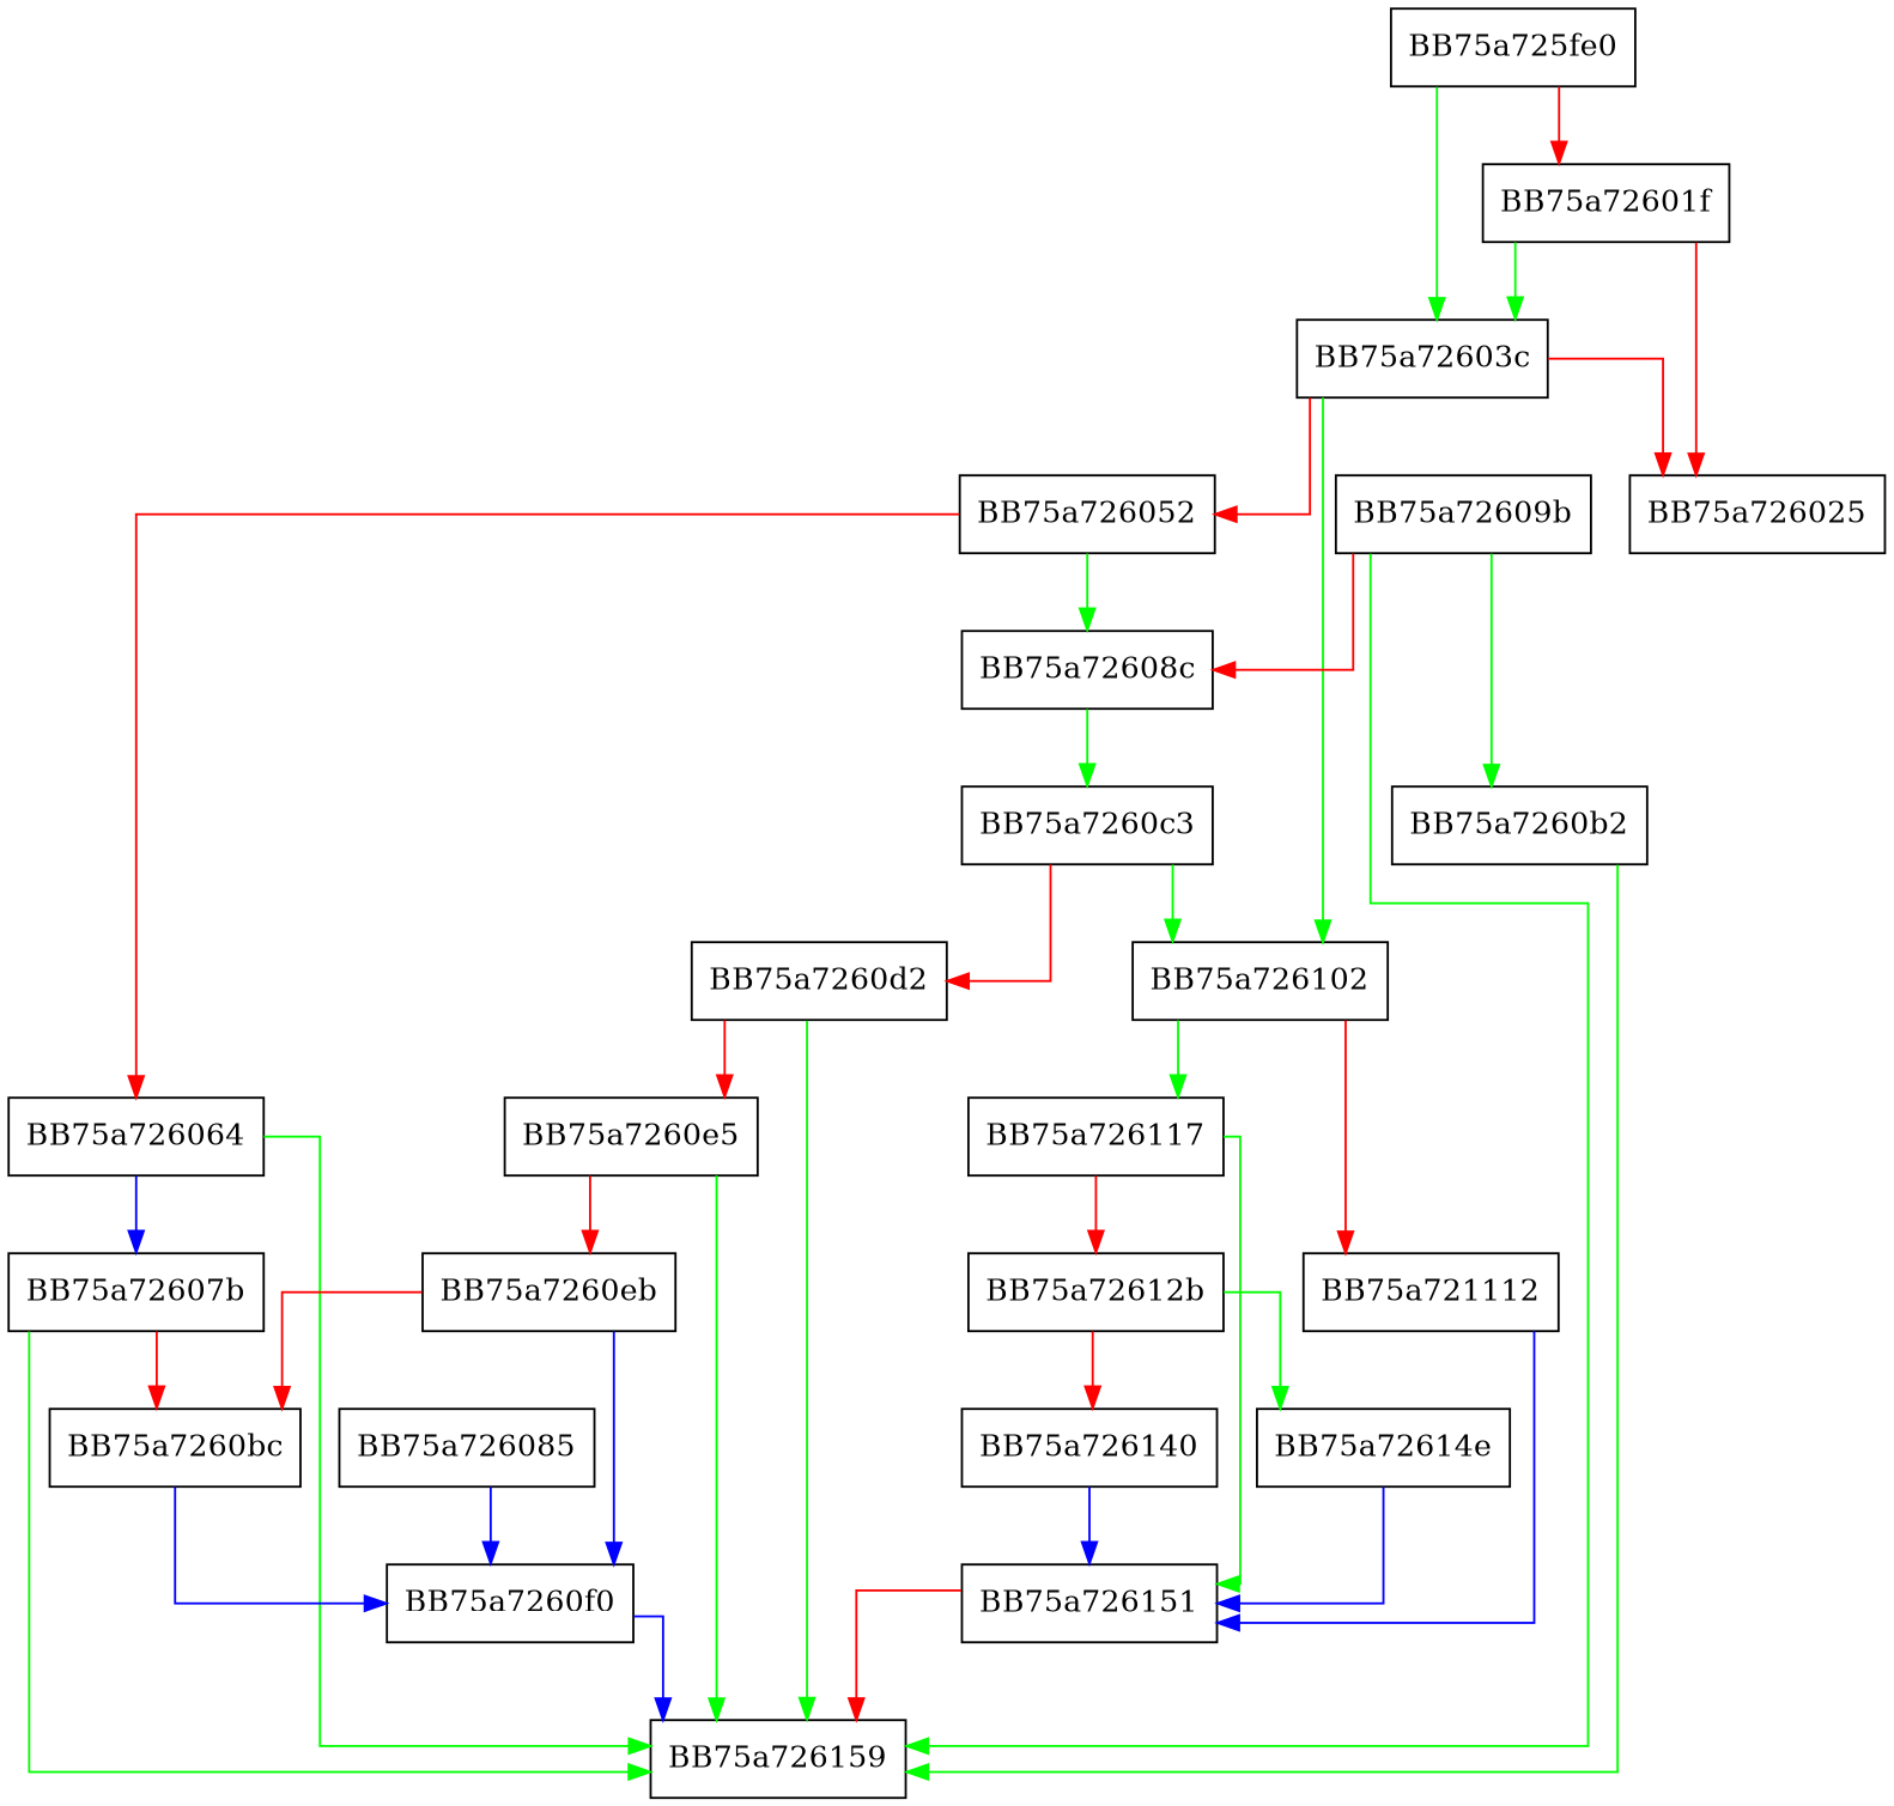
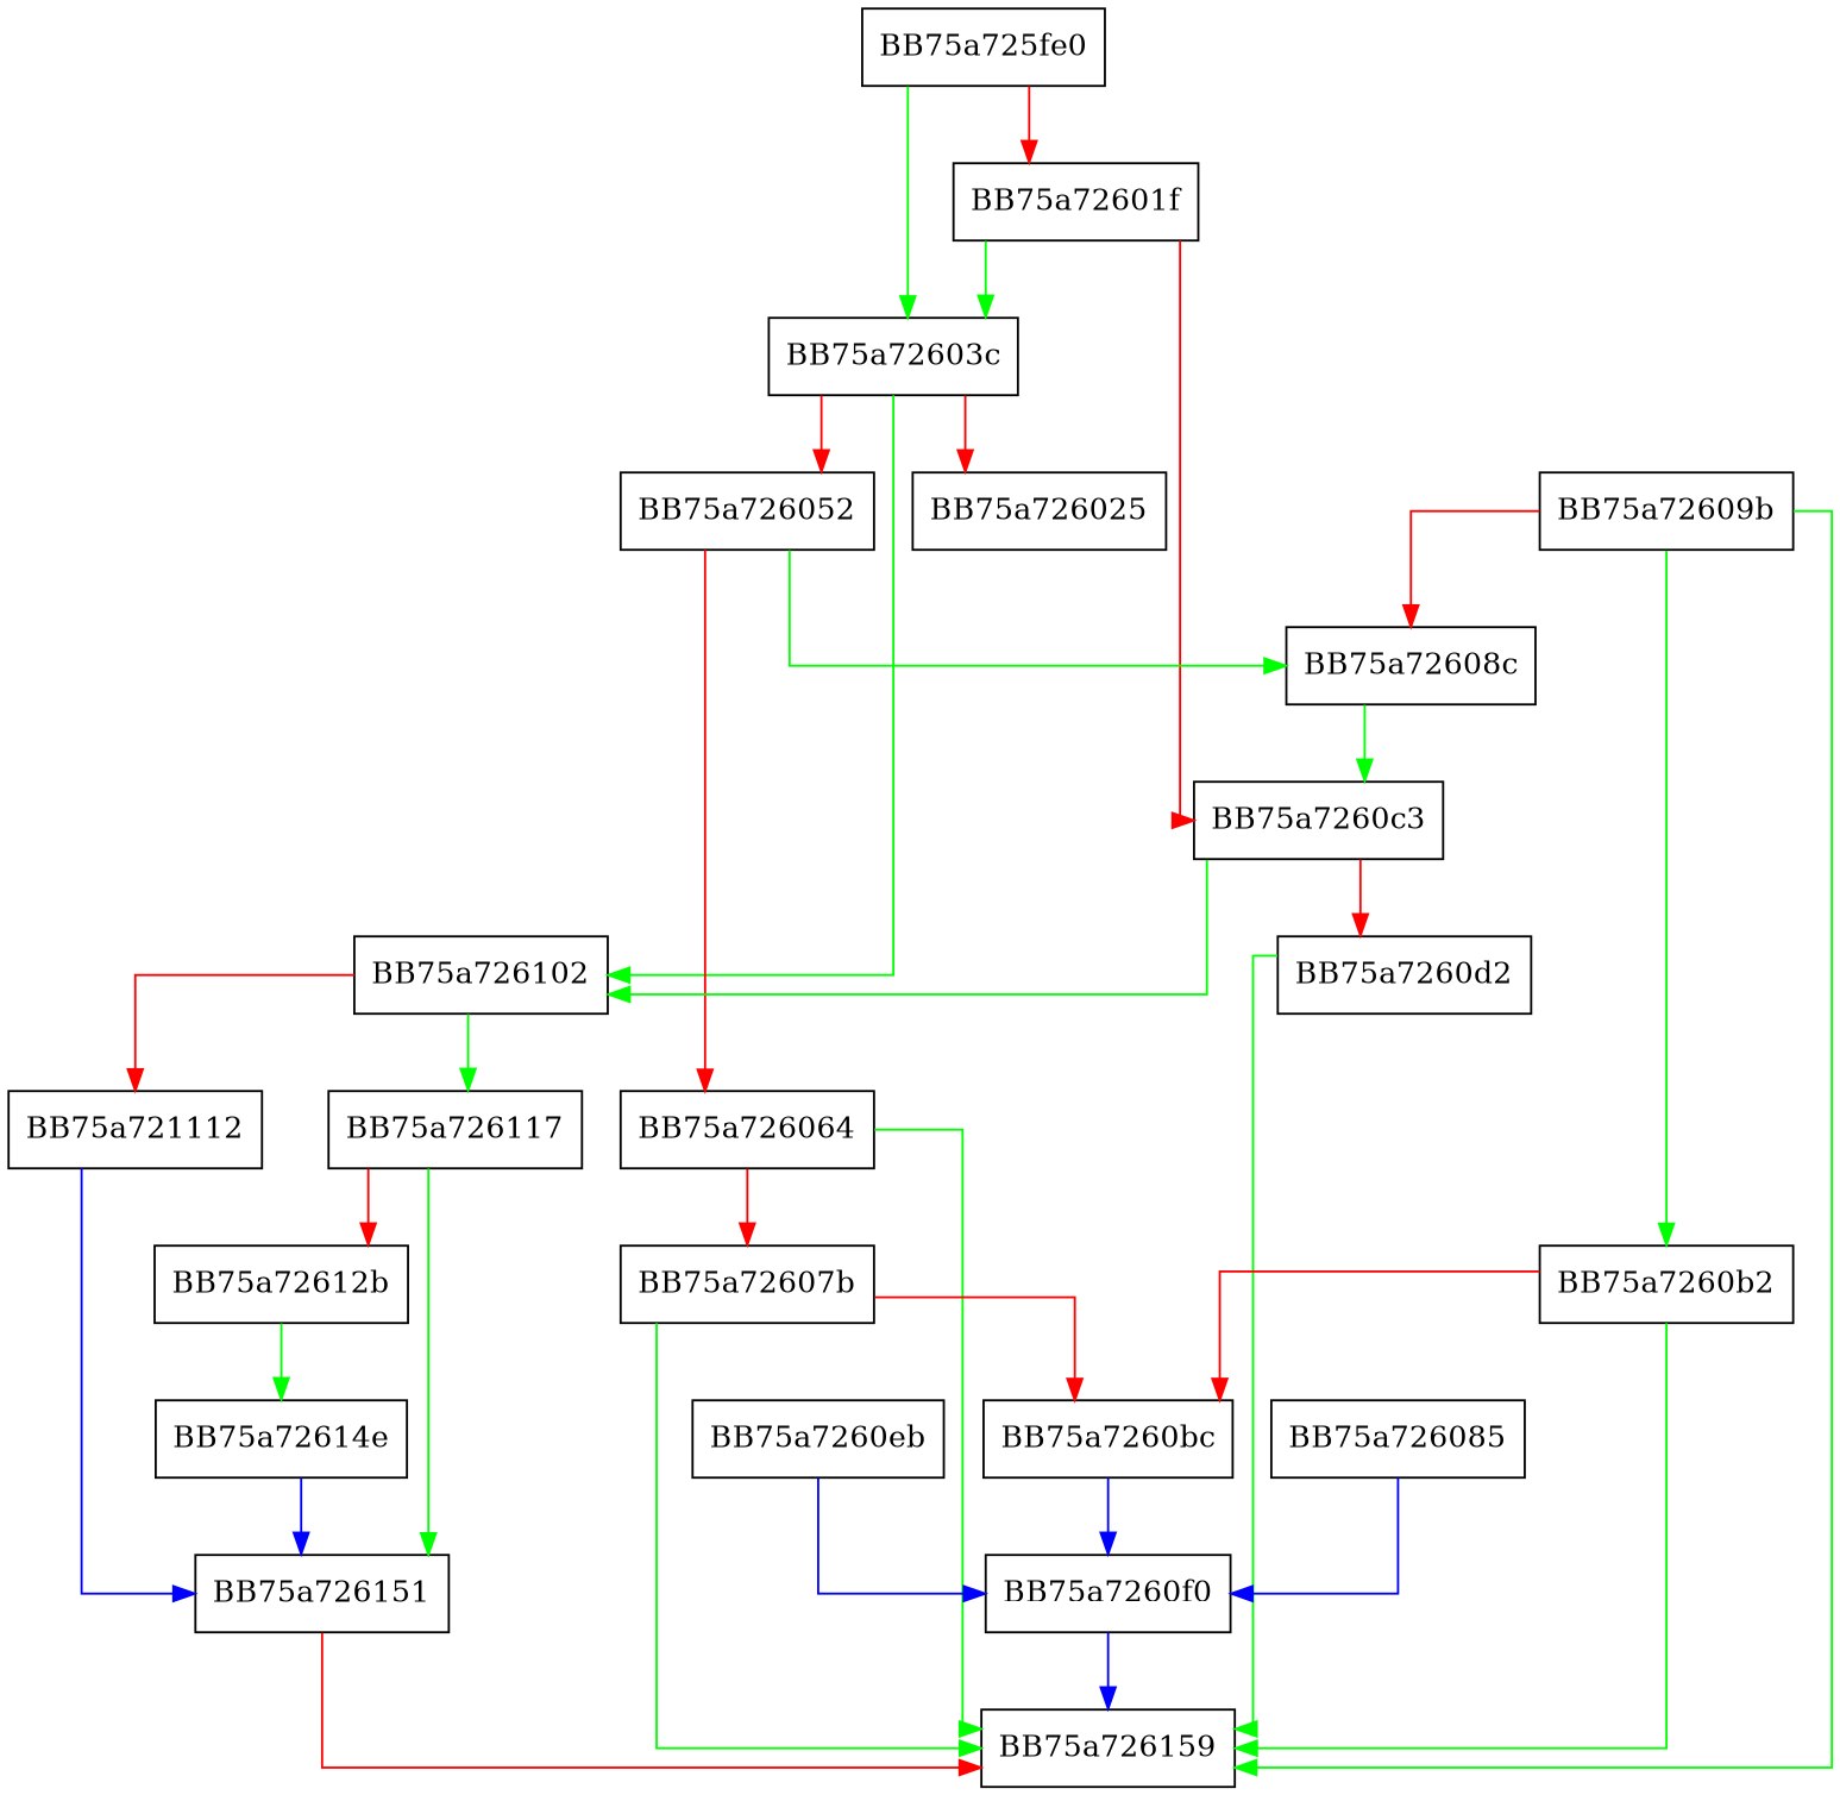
  digraph {
    splines=ortho
    node [shape=box]
    edge [color=green]
    BB75a725fe0
    BB75a72603c
    BB75a72601f
    BB75a726102
    BB75a726052
    BB75a726025
    BB75a726117
    n8 [label=BB75a721112]
    BB75a72608c
    BB75a726064
    BB75a726151
    BB75a72612b
    BB75a7260c3
    BB75a726159
    BB75a72607b
    BB75a7260d2
    BB75a72609b
    BB75a7260b2
    BB75a7260bc
    BB75a726085
    BB75a7260f0
-   BB75a7260e5
    BB75a7260eb
    BB75a72614e
-   BB75a726140
    BB75a725fe0 -> BB75a72603c
    BB75a725fe0 -> BB75a72601f [color=red]
    BB75a72603c -> BB75a726102
    BB75a72603c -> BB75a726052 [color=red]
    BB75a72603c -> BB75a726025 [color=red]
    BB75a72601f -> BB75a72603c
-   BB75a72601f -> BB75a726025 [color=red]
+   BB75a72601f -> BB75a7260c3 [color=red]
    BB75a726102 -> BB75a726117
    BB75a726102 -> n8 [color=red]
    BB75a726052 -> BB75a72608c
    BB75a726052 -> BB75a726064 [color=red]
    BB75a726117 -> BB75a726151
    BB75a726117 -> BB75a72612b [color=red]
    n8 -> BB75a726151 [color=blue]
    BB75a72608c -> BB75a7260c3
    BB75a726064 -> BB75a726159
-   BB75a726064 -> BB75a72607b [color=blue]
+   BB75a726064 -> BB75a72607b [color=red]
    BB75a726151 -> BB75a726159 [color=red]
    BB75a72612b -> BB75a72614e
-   BB75a72612b -> BB75a726140 [color=red]
    BB75a7260c3 -> BB75a726102
    BB75a7260c3 -> BB75a7260d2 [color=red]
    BB75a72607b -> BB75a726159
    BB75a72607b -> BB75a7260bc [color=red]
    BB75a7260d2 -> BB75a726159
-   BB75a7260d2 -> BB75a7260e5 [color=red]
    BB75a72609b -> BB75a72608c [color=red]
    BB75a72609b -> BB75a726159
    BB75a72609b -> BB75a7260b2
    BB75a7260b2 -> BB75a726159
-   BB75a7260eb -> BB75a7260bc [color=red]
+   BB75a7260b2 -> BB75a7260bc [color=red]
    BB75a7260bc -> BB75a7260f0 [color=blue]
    BB75a726085 -> BB75a7260f0 [color=blue]
    BB75a7260f0 -> BB75a726159 [color=blue]
-   BB75a7260e5 -> BB75a726159
-   BB75a7260e5 -> BB75a7260eb [color=red]
    BB75a7260eb -> BB75a7260f0 [color=blue]
    BB75a72614e -> BB75a726151 [color=blue]
-   BB75a726140 -> BB75a726151 [color=blue]
  }
